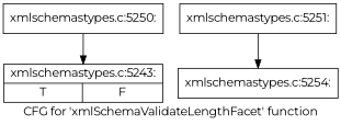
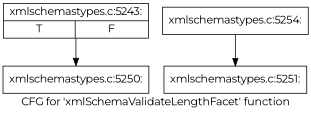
  digraph {
    fontname=Montserrat
    label="CFG for 'xmlSchemaValidateLengthFacet' function"
    node [fontname=Montserrat shape=record]
    edge [fontname=Montserrat]
    n1 [label="{xmlschemastypes.c:5243:|{<s0>T|<s1>F}}"]
    n2 [label="{xmlschemastypes.c:5250:}"]
    n3 [label="{xmlschemastypes.c:5251:}"]
    n4 [label="{xmlschemastypes.c:5254:}"]
-   n2 -> n1
-   n3 -> n4
+   n1 -> n2
+   n4 -> n3
  }
